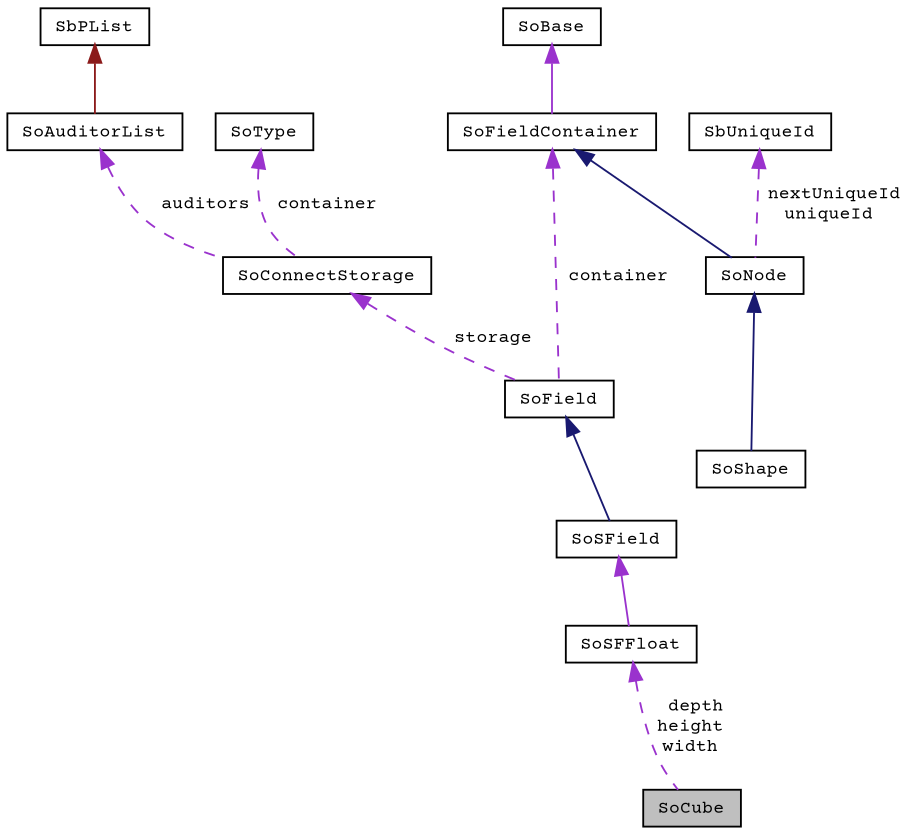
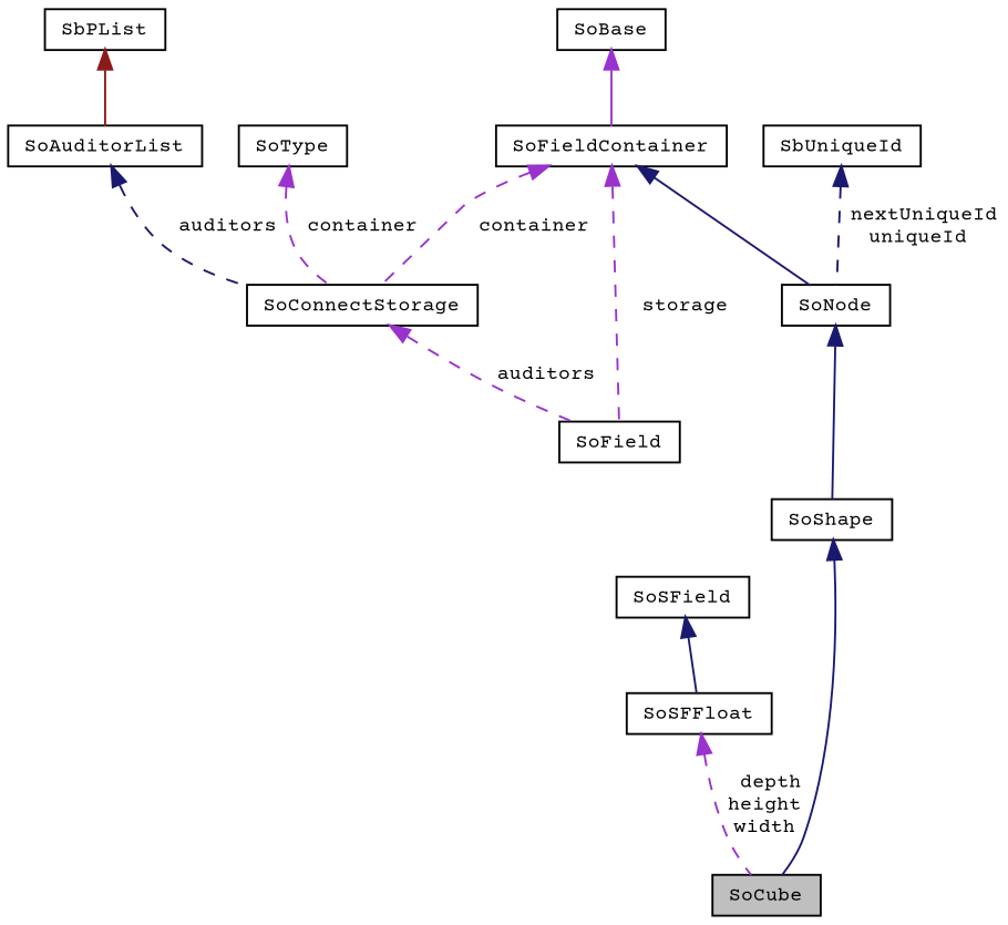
  digraph {
    fontname="Courier Prime"
    node [color=black fillcolor=white fontname="Courier Prime" fontsize=10 shape=record style=filled]
    edge [color=darkorchid3 dir=back fontname="Courier Prime" fontsize=10 labelfontname=Helvetica labelfontsize=10 style=solid]
    n1 [fillcolor=grey75 fontcolor=black height=0.2 label=SoCube width=0.4]
    n2 [height=0.2 label=SoShape width=0.4]
    n3 [height=0.2 label=SoNode width=0.4]
    n4 [height=0.2 label=SoFieldContainer width=0.4]
    n5 [height=0.2 label=SoField width=0.4]
    n6 [height=0.2 label=SoConnectStorage width=0.4]
    n7 [height=0.2 label=SoSField width=0.4]
    n8 [height=0.2 label=SoBase width=0.4]
    n9 [height=0.2 label=SbUniqueId width=0.4]
    n10 [height=0.2 label=SoSFFloat width=0.4]
    n11 [height=0.2 label=SbPList width=0.4]
    n12 [height=0.2 label=SoAuditorList width=0.4]
    n13 [height=0.2 label=SoType width=0.4]
+   n2 -> n1 [color=midnightblue]
    n3 -> n2 [color=midnightblue]
    n4 -> n3 [color=midnightblue]
-   n4 -> n5 [label=" container" style=dashed]
-   n5 -> n7 [color=midnightblue]
-   n6 -> n5 [label=" storage" style=dashed]
-   n7 -> n10
+   n4 -> n5 [label=" storage" style=dashed]
+   n4 -> n6 [label=" container" style=dashed]
+   n6 -> n5 [label=" auditors" style=dashed]
+   n7 -> n10 [color=midnightblue]
    n8 -> n4
-   n9 -> n3 [label=" nextUniqueId\nuniqueId" style=dashed]
+   n9 -> n3 [color=midnightblue label=" nextUniqueId\nuniqueId" style=dashed]
    n10 -> n1 [label=" depth\nheight\nwidth" style=dashed]
    n11 -> n12 [color=firebrick4]
-   n12 -> n6 [label=" auditors" style=dashed]
+   n12 -> n6 [color=midnightblue label=" auditors" style=dashed]
    n13 -> n6 [label=" container" style=dashed]
  }
